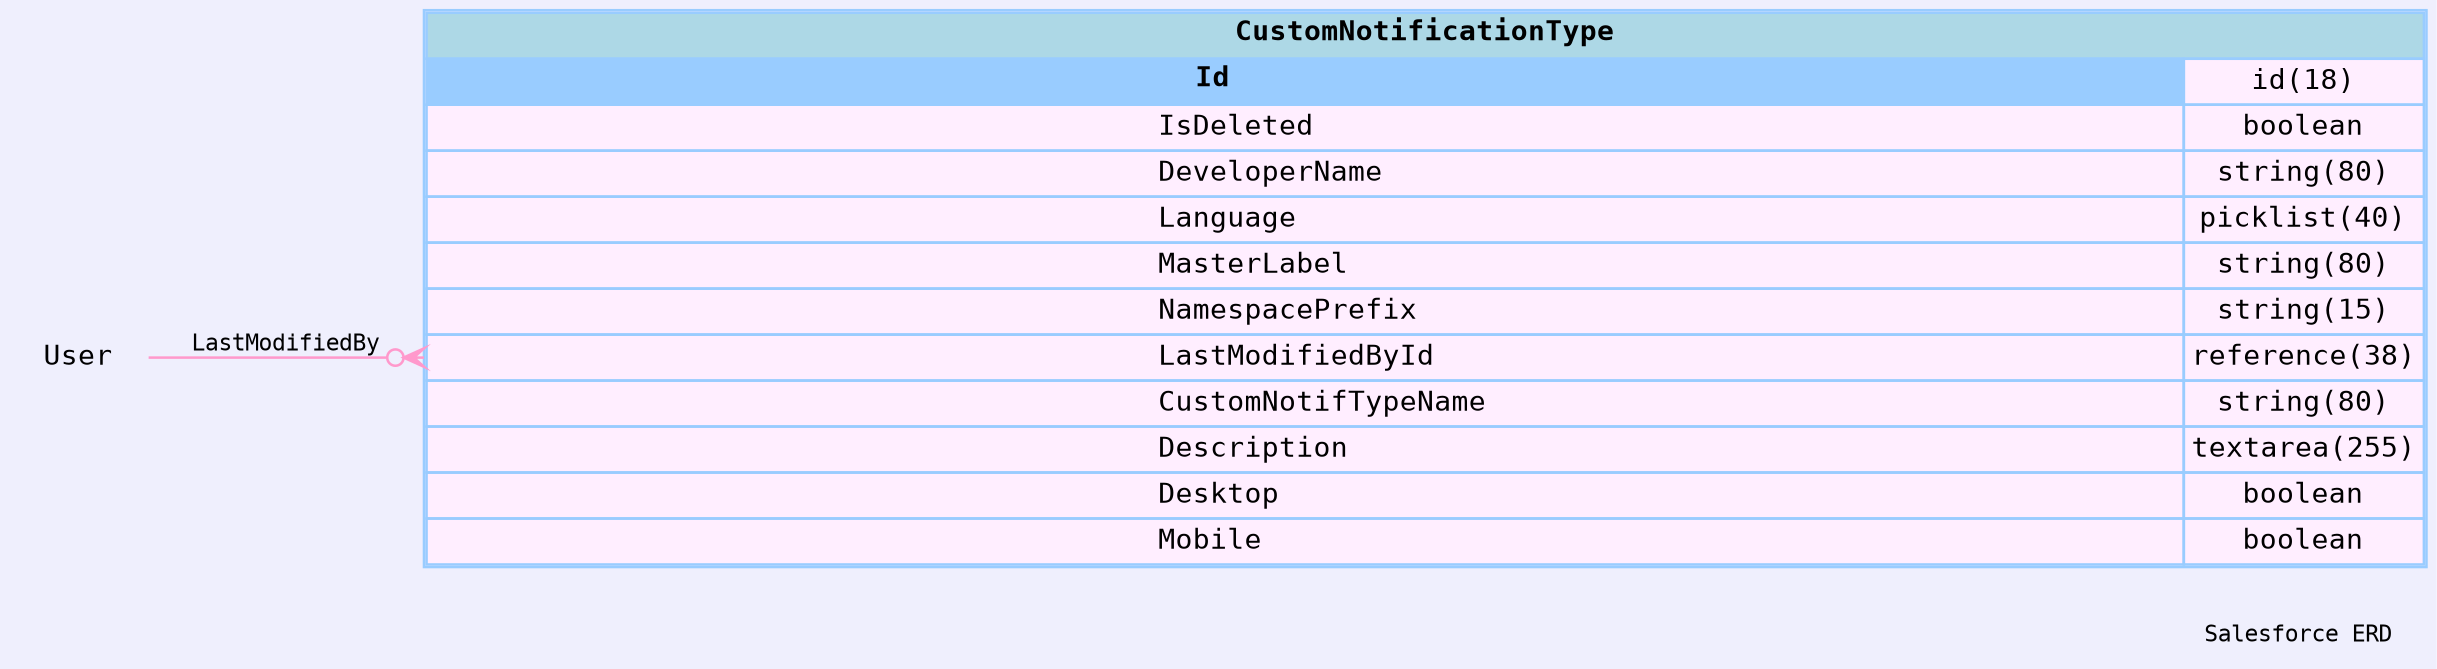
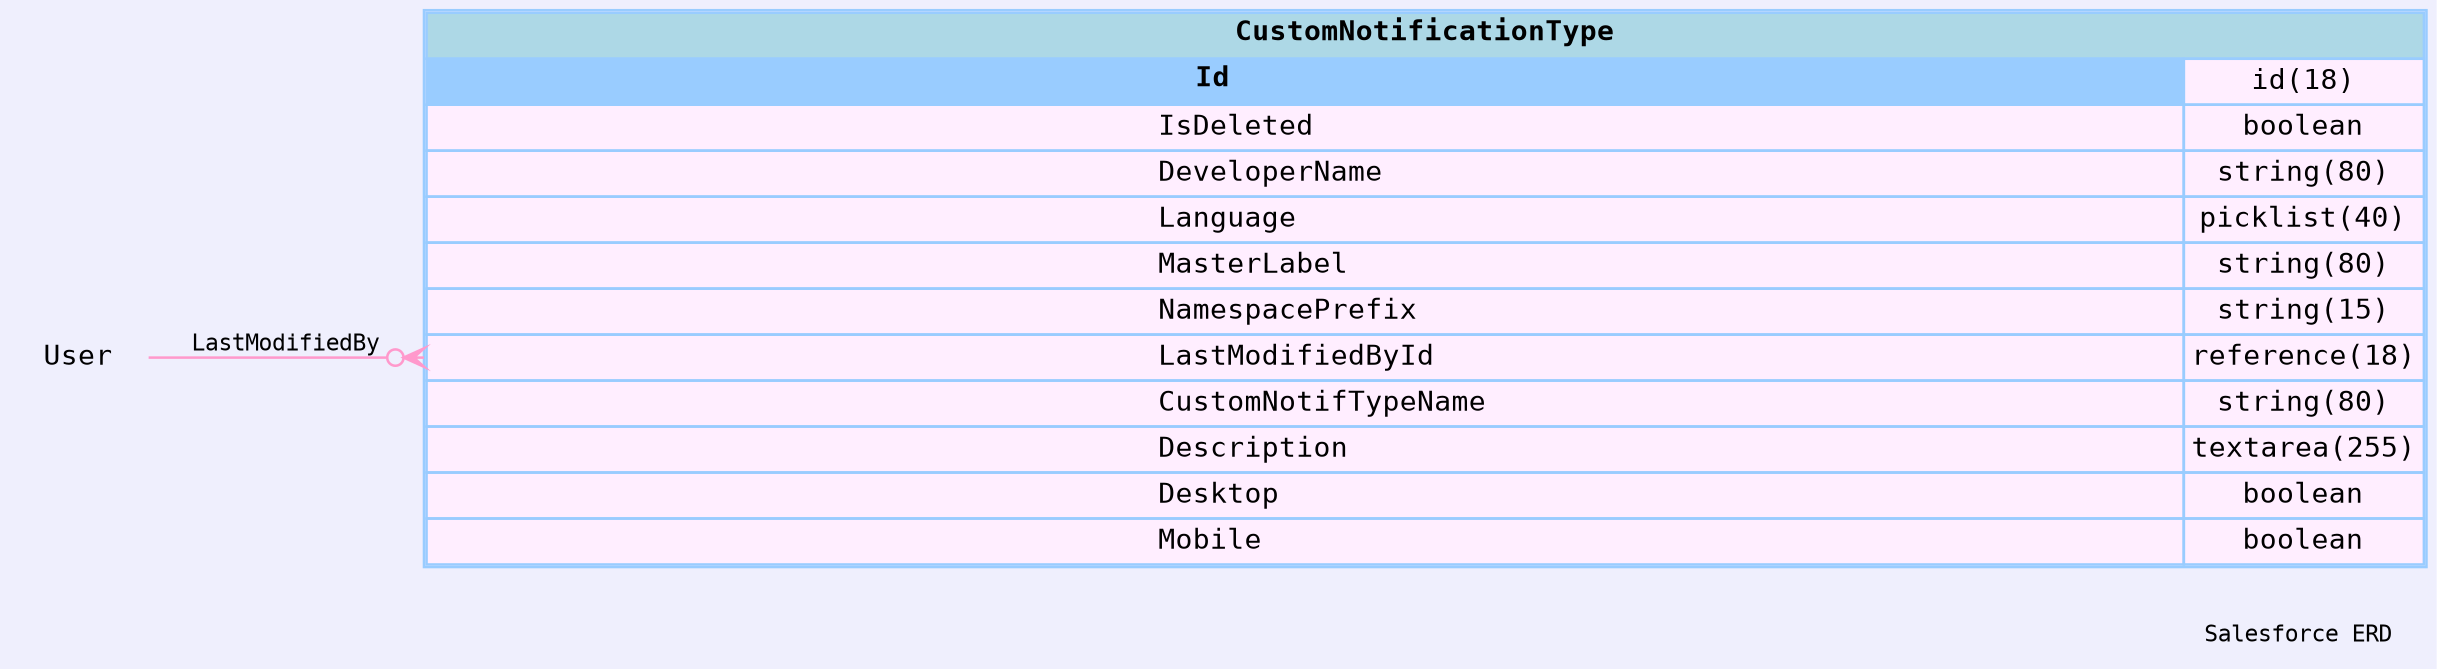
  digraph {
    bgcolor="#efeffd"
    fontname="DejaVu Sans Mono"
    fontsize=9
    label="Salesforce ERD "
    labeljust=r
    nodesep=0.18
    rankdir=RL
    ranksep=0.46
    node [color="#99ccff" fontname="DejaVu Sans Mono" fontsize=11]
-   n1 [label=<                 <table border="1" cellborder="1" cellspacing="0" bgcolor="#ffeeff" >                      <tr><td colspan="3" bgcolor="lightblue"><b>CustomNotificationType</b></td></tr>              <tr>                                         <td  bgcolor="#99ccff" port="Id" align="left">                                            <b>Id</b>                                         </td><td>id(18)</td></tr> <tr>                                          <td port="IsDeleted" align="left">                                          IsDeleted                                        </td><td>boolean</td></tr> <tr>                                          <td port="DeveloperName" align="left">                                          DeveloperName                                        </td><td>string(80)</td></tr> <tr>                                          <td port="Language" align="left">                                          Language                                        </td><td>picklist(40)</td></tr> <tr>                                          <td port="MasterLabel" align="left">                                          MasterLabel                                        </td><td>string(80)</td></tr> <tr>                                          <td port="NamespacePrefix" align="left">                                          NamespacePrefix                                        </td><td>string(15)</td></tr> <tr>                                          <td port="LastModifiedById" align="left">                                          LastModifiedById                                        </td><td>reference(38)</td></tr> <tr>                                          <td port="CustomNotifTypeName" align="left">                                          CustomNotifTypeName                                        </td><td>string(80)</td></tr> <tr>                                          <td port="Description" align="left">                                          Description                                        </td><td>textarea(255)</td></tr> <tr>                                          <td port="Desktop" align="left">                                          Desktop                                        </td><td>boolean</td></tr> <tr>                                          <td port="Mobile" align="left">                                          Mobile                                        </td><td>boolean</td></tr>                             </table>                 > margin=0 shape=none]
+   n1 [label=<                 <table border="1" cellborder="1" cellspacing="0" bgcolor="#ffeeff" >                      <tr><td colspan="3" bgcolor="lightblue"><b>CustomNotificationType</b></td></tr>              <tr>                                         <td  bgcolor="#99ccff" port="Id" align="left">                                            <b>Id</b>                                         </td><td>id(18)</td></tr> <tr>                                          <td port="IsDeleted" align="left">                                          IsDeleted                                        </td><td>boolean</td></tr> <tr>                                          <td port="DeveloperName" align="left">                                          DeveloperName                                        </td><td>string(80)</td></tr> <tr>                                          <td port="Language" align="left">                                          Language                                        </td><td>picklist(40)</td></tr> <tr>                                          <td port="MasterLabel" align="left">                                          MasterLabel                                        </td><td>string(80)</td></tr> <tr>                                          <td port="NamespacePrefix" align="left">                                          NamespacePrefix                                        </td><td>string(15)</td></tr> <tr>                                          <td port="LastModifiedById" align="left">                                          LastModifiedById                                        </td><td>reference(18)</td></tr> <tr>                                          <td port="CustomNotifTypeName" align="left">                                          CustomNotifTypeName                                        </td><td>string(80)</td></tr> <tr>                                          <td port="Description" align="left">                                          Description                                        </td><td>textarea(255)</td></tr> <tr>                                          <td port="Desktop" align="left">                                          Desktop                                        </td><td>boolean</td></tr> <tr>                                          <td port="Mobile" align="left">                                          Mobile                                        </td><td>boolean</td></tr>                             </table>                 > margin=0 shape=none]
    User [shape=plaintext]
    n1 -> User [arrowhead=none arrowsize=0.8 arrowtail=crowodot color="#ff99cc" dir=back fontname="DejaVu Sans Mono" fontsize=9 headport="Id:e" label=LastModifiedBy tailport="LastModifiedById:w"]
  }
